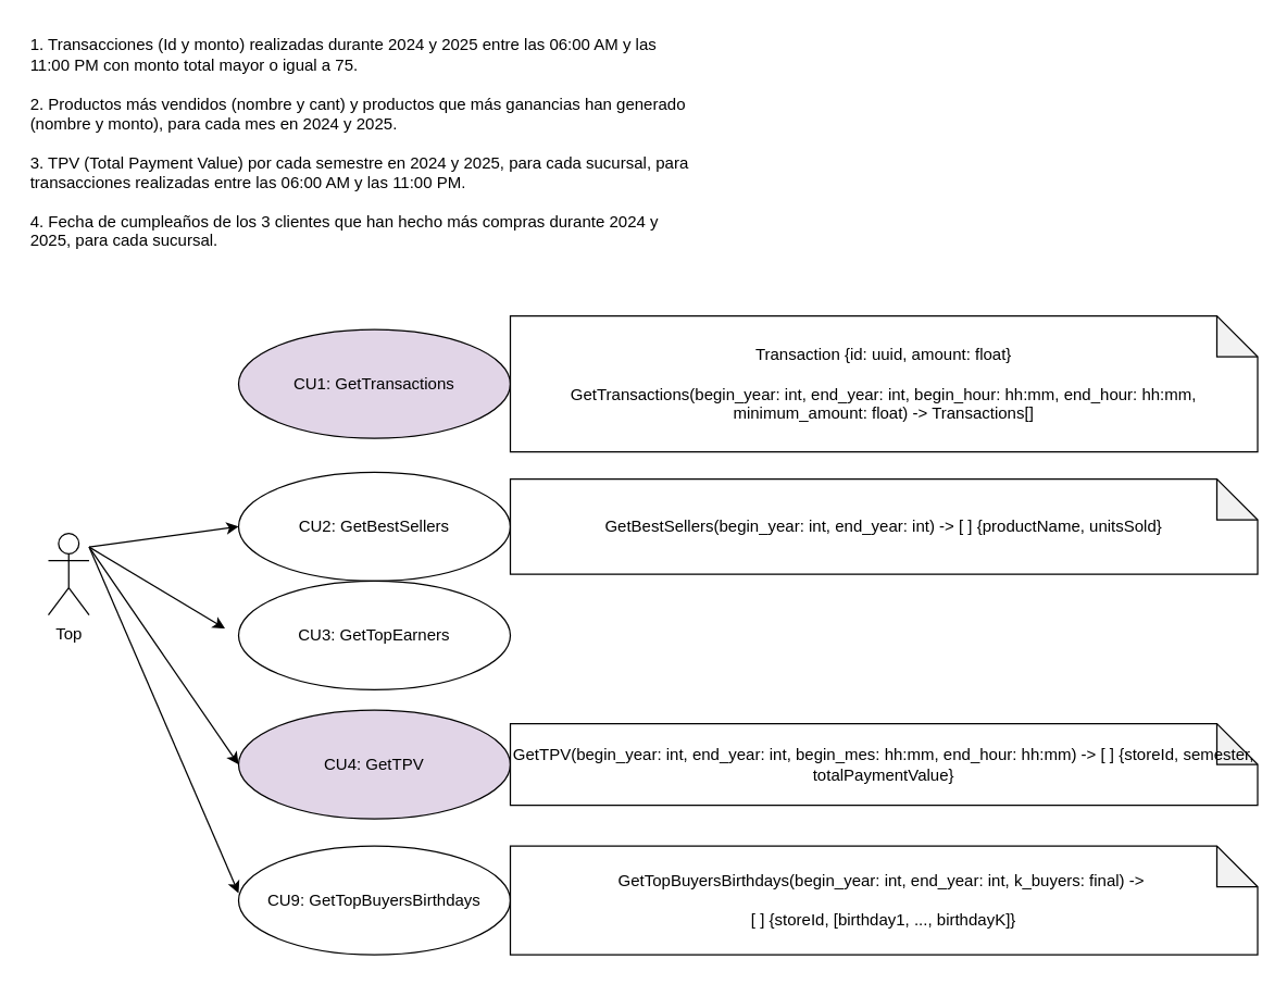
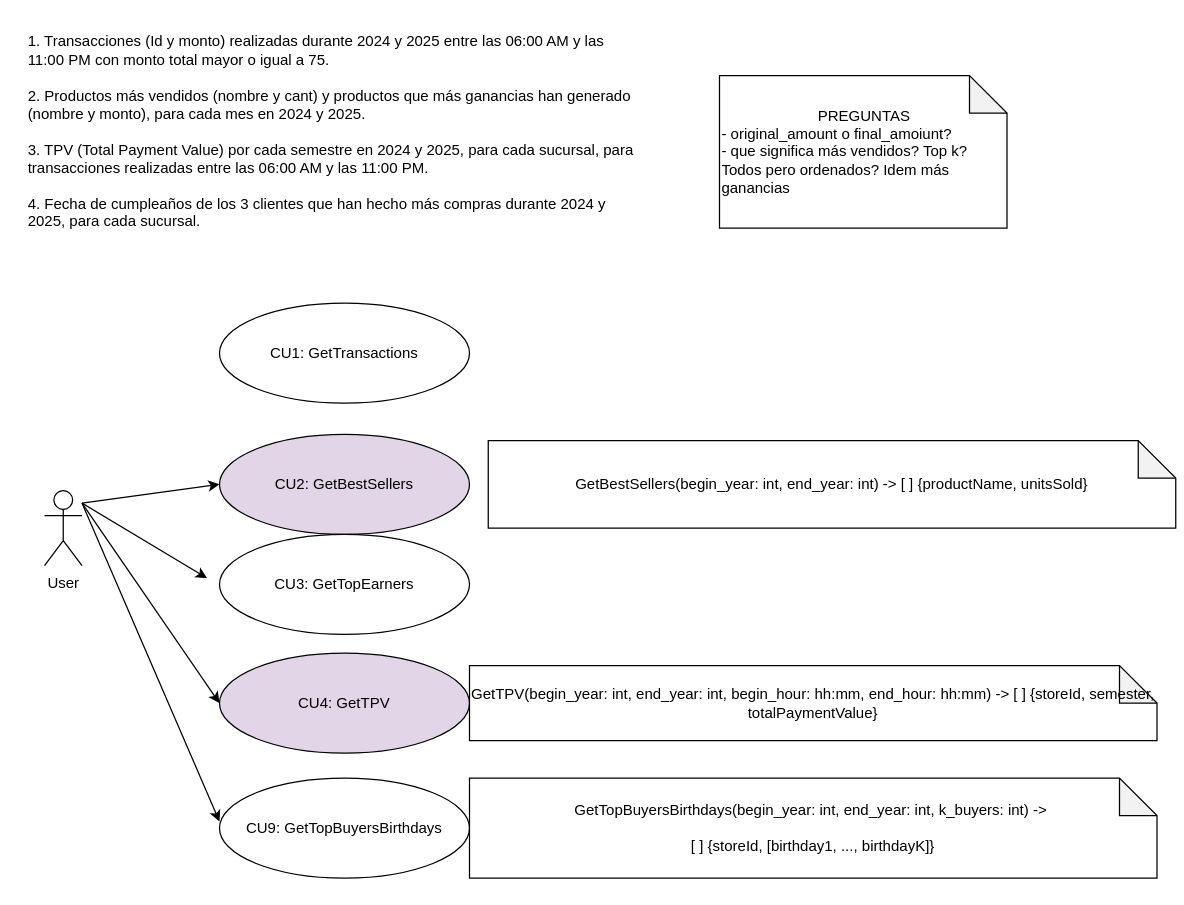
  <mxCell id="0" />
  <mxCell id="1" parent="0" />
  <mxCell id="2" value="&lt;div&gt;1. Transacciones (Id y monto) realizadas durante 2024 y 2025 entre las 06:00 AM y las&lt;/div&gt;&lt;div&gt;11:00 PM con monto total mayor o igual a 75.&lt;/div&gt;&lt;div&gt;&lt;br&gt;&lt;/div&gt;&lt;div&gt;2. Productos más vendidos (nombre y cant) y productos que más ganancias han generado&lt;/div&gt;&lt;div&gt;(nombre y monto), para cada mes en 2024 y 2025.&lt;/div&gt;&lt;div&gt;&lt;br&gt;&lt;/div&gt;&lt;div&gt;3. TPV (Total Payment Value) por cada semestre en 2024 y 2025, para cada sucursal, para&lt;/div&gt;&lt;div&gt;transacciones realizadas entre las 06:00 AM y las 11:00 PM.&lt;/div&gt;&lt;div&gt;&lt;br&gt;&lt;/div&gt;&lt;div&gt;4. Fecha de cumpleaños de los 3 clientes que han hecho más compras durante 2024 y&lt;/div&gt;&lt;div&gt;2025, para cada sucursal.&lt;/div&gt;" style="text;html=1;align=left;verticalAlign=middle;resizable=0;points=[];autosize=1;strokeColor=none;fillColor=none;" parent="1" vertex="1"><mxGeometry x="20" y="20" width="510" height="170" as="geometry" /></mxCell>
- <mxCell id="3" value="Top&lt;div&gt;&lt;br&gt;&lt;/div&gt;" style="shape=umlActor;verticalLabelPosition=bottom;verticalAlign=top;html=1;outlineConnect=0;" parent="1" vertex="1"><mxGeometry x="35" y="392" width="30" height="60" as="geometry" /></mxCell>
- <mxCell id="4" value="CU1: GetTransactions" style="ellipse;whiteSpace=wrap;html=1;fillColor=#e1d5e7;" parent="1" vertex="1"><mxGeometry x="175" y="242" width="200" height="80" as="geometry" /></mxCell>
- <mxCell id="5" value="Transaction {id: uuid, amount: float}&lt;br&gt;&lt;br&gt;GetTransactions(begin_year: int, end_year: int, begin_hour: hh:mm, end_hour: hh:mm, minimum_amount: float) -&amp;gt; Transactions[]" style="shape=note;whiteSpace=wrap;html=1;backgroundOutline=1;darkOpacity=0.05;" parent="1" vertex="1"><mxGeometry x="375" y="232" width="550" height="100" as="geometry" /></mxCell>
- <mxCell id="7" value="CU2: GetBestSellers" style="ellipse;whiteSpace=wrap;html=1;" parent="1" vertex="1"><mxGeometry x="175" y="347" width="200" height="80" as="geometry" /></mxCell>
- <mxCell id="8" value="GetBestSellers(begin_year: int, end_year: int) -&amp;gt; [ ] {productName, unitsSold}" style="shape=note;whiteSpace=wrap;html=1;backgroundOutline=1;darkOpacity=0.05;" parent="1" vertex="1"><mxGeometry x="375" y="352" width="550" height="70" as="geometry" /></mxCell>
+ <mxCell id="3" value="User&lt;div&gt;&lt;br&gt;&lt;/div&gt;" style="shape=umlActor;verticalLabelPosition=bottom;verticalAlign=top;html=1;outlineConnect=0;" parent="1" vertex="1"><mxGeometry x="35" y="392" width="30" height="60" as="geometry" /></mxCell>
+ <mxCell id="4" value="CU1: GetTransactions" style="ellipse;whiteSpace=wrap;html=1;" parent="1" vertex="1"><mxGeometry x="175" y="242" width="200" height="80" as="geometry" /></mxCell>
+ <mxCell id="6" value="&lt;div style=&quot;text-align: center;&quot;&gt;&lt;span style=&quot;background-color: transparent; color: light-dark(rgb(0, 0, 0), rgb(255, 255, 255));&quot;&gt;PREGUNTAS&lt;/span&gt;&lt;/div&gt;&lt;div&gt;- original_amount o final_amoiunt?&lt;/div&gt;&lt;div&gt;- que significa más vendidos? Top k? Todos pero ordenados? Idem más ganancias&lt;/div&gt;" style="shape=note;whiteSpace=wrap;html=1;backgroundOutline=1;darkOpacity=0.05;align=left;" vertex="1" parent="1"><mxGeometry x="575" y="60" width="230" height="122" as="geometry" /></mxCell>
+ <mxCell id="7" value="CU2: GetBestSellers" style="ellipse;whiteSpace=wrap;html=1;fillColor=#e1d5e7;" parent="1" vertex="1"><mxGeometry x="175" y="347" width="200" height="80" as="geometry" /></mxCell>
+ <mxCell id="8" value="GetBestSellers(begin_year: int, end_year: int) -&amp;gt; [ ] {productName, unitsSold}" style="shape=note;whiteSpace=wrap;html=1;backgroundOutline=1;darkOpacity=0.05;" parent="1" vertex="1"><mxGeometry x="390" y="352" width="550" height="70" as="geometry" /></mxCell>
  <mxCell id="9" value="CU3: GetTopEarners" style="ellipse;whiteSpace=wrap;html=1;" parent="1" vertex="1"><mxGeometry x="175" y="427" width="200" height="80" as="geometry" /></mxCell>
  <mxCell id="10" value="CU4: GetTPV" style="ellipse;whiteSpace=wrap;html=1;fillColor=#e1d5e7;" parent="1" vertex="1"><mxGeometry x="175" y="522" width="200" height="80" as="geometry" /></mxCell>
- <mxCell id="11" value="GetTPV(begin_year: int, end_year: int, begin_mes: hh:mm, end_hour: hh:mm) -&amp;gt; [ ] {storeId, semester, totalPaymentValue}" style="shape=note;whiteSpace=wrap;html=1;backgroundOutline=1;darkOpacity=0.05;" parent="1" vertex="1"><mxGeometry x="375" y="532" width="550" height="60" as="geometry" /></mxCell>
+ <mxCell id="11" value="GetTPV(begin_year: int, end_year: int, begin_hour: hh:mm, end_hour: hh:mm) -&amp;gt; [ ] {storeId, semester, totalPaymentValue}" style="shape=note;whiteSpace=wrap;html=1;backgroundOutline=1;darkOpacity=0.05;" parent="1" vertex="1"><mxGeometry x="375" y="532" width="550" height="60" as="geometry" /></mxCell>
  <mxCell id="12" value="CU9: GetTopBuyersBirthdays" style="ellipse;whiteSpace=wrap;html=1;" parent="1" vertex="1"><mxGeometry x="175" y="622" width="200" height="80" as="geometry" /></mxCell>
- <mxCell id="13" value="GetTopBuyersBirthdays(begin_year: int, end_year: int, k_buyers: final) -&amp;gt;&amp;nbsp;&lt;div&gt;&lt;br&gt;&lt;/div&gt;&lt;div&gt;[ ] {storeId, [birthday1, ..., birthdayK]}&lt;/div&gt;" style="shape=note;whiteSpace=wrap;html=1;backgroundOutline=1;darkOpacity=0.05;" parent="1" vertex="1"><mxGeometry x="375" y="622" width="550" height="80" as="geometry" /></mxCell>
+ <mxCell id="13" value="GetTopBuyersBirthdays(begin_year: int, end_year: int, k_buyers: int) -&amp;gt;&amp;nbsp;&lt;div&gt;&lt;br&gt;&lt;/div&gt;&lt;div&gt;[ ] {storeId, [birthday1, ..., birthdayK]}&lt;/div&gt;" style="shape=note;whiteSpace=wrap;html=1;backgroundOutline=1;darkOpacity=0.05;" parent="1" vertex="1"><mxGeometry x="375" y="622" width="550" height="80" as="geometry" /></mxCell>
  <mxCell id="14" style="rounded=0;orthogonalLoop=1;jettySize=auto;html=1;entryX=0;entryY=0.5;entryDx=0;entryDy=0;" parent="1" target="7" edge="1"><mxGeometry relative="1" as="geometry"><mxPoint x="65" y="402" as="sourcePoint" /><mxPoint x="215" y="372" as="targetPoint" /></mxGeometry></mxCell>
  <mxCell id="15" style="rounded=0;orthogonalLoop=1;jettySize=auto;html=1;" parent="1" edge="1"><mxGeometry relative="1" as="geometry"><mxPoint x="65" y="402" as="sourcePoint" /><mxPoint x="165" y="462" as="targetPoint" /></mxGeometry></mxCell>
  <mxCell id="16" style="rounded=0;orthogonalLoop=1;jettySize=auto;html=1;entryX=0;entryY=0.5;entryDx=0;entryDy=0;" parent="1" target="10" edge="1"><mxGeometry relative="1" as="geometry"><mxPoint x="65" y="402" as="sourcePoint" /><mxPoint x="265" y="392" as="targetPoint" /></mxGeometry></mxCell>
  <mxCell id="17" style="rounded=0;orthogonalLoop=1;jettySize=auto;html=1;entryX=0;entryY=0.434;entryDx=0;entryDy=0;entryPerimeter=0;" parent="1" target="12" edge="1"><mxGeometry relative="1" as="geometry"><mxPoint x="65" y="402" as="sourcePoint" /><mxPoint x="285" y="712" as="targetPoint" /></mxGeometry></mxCell>
